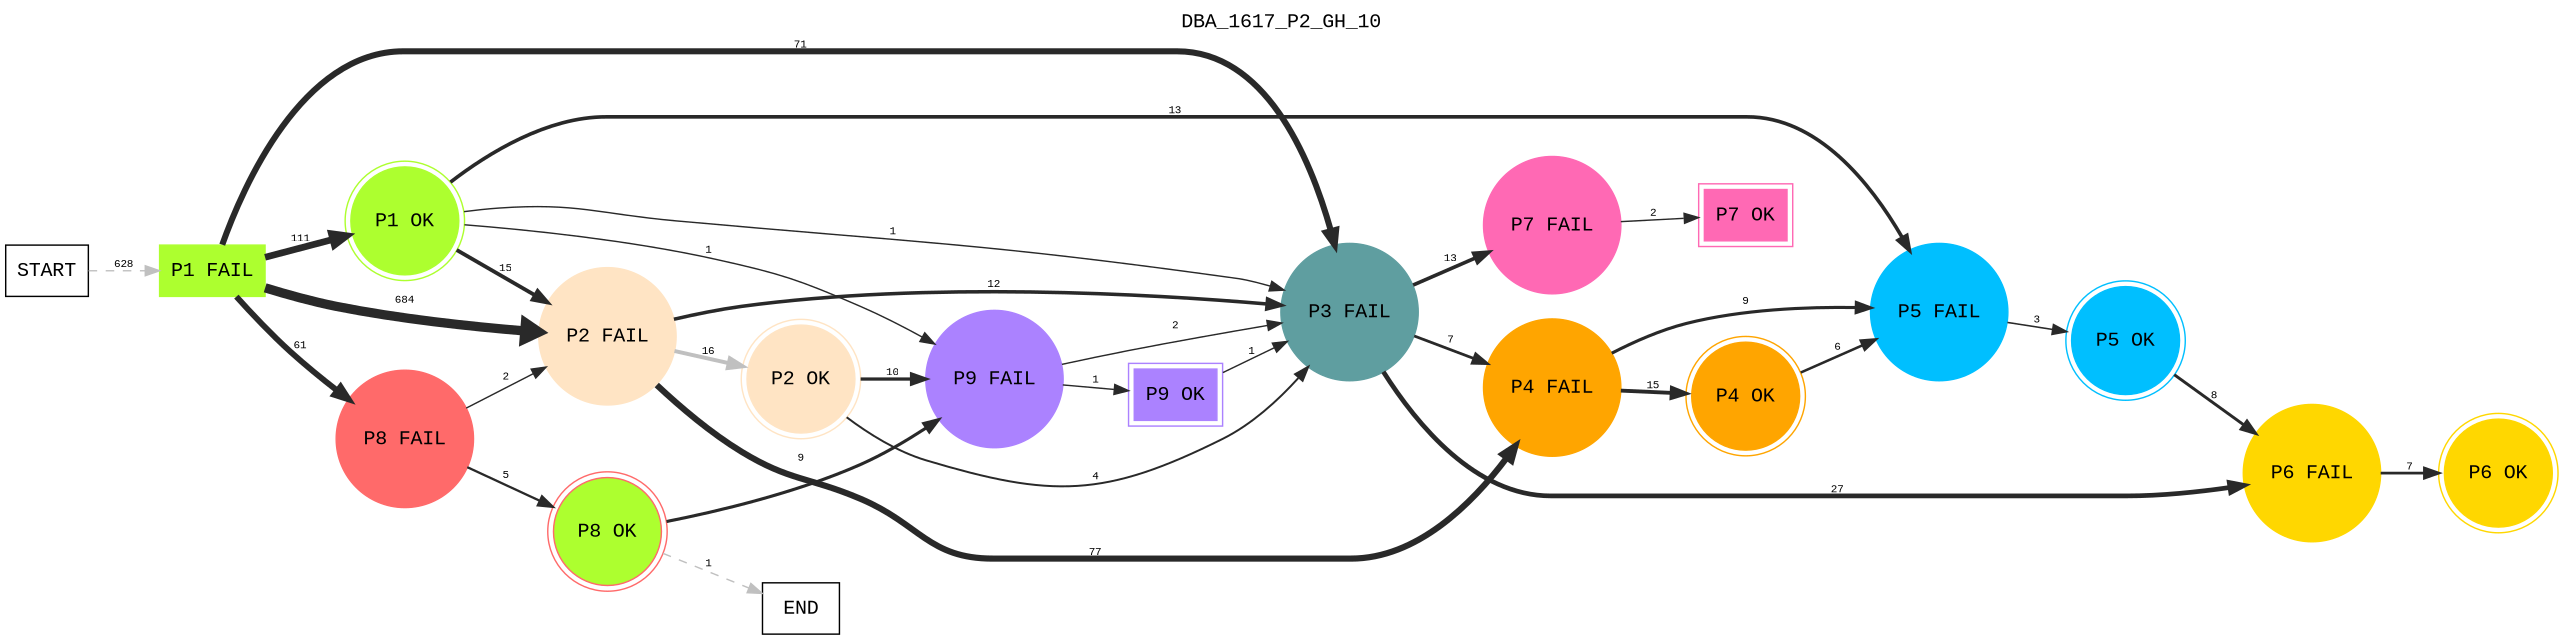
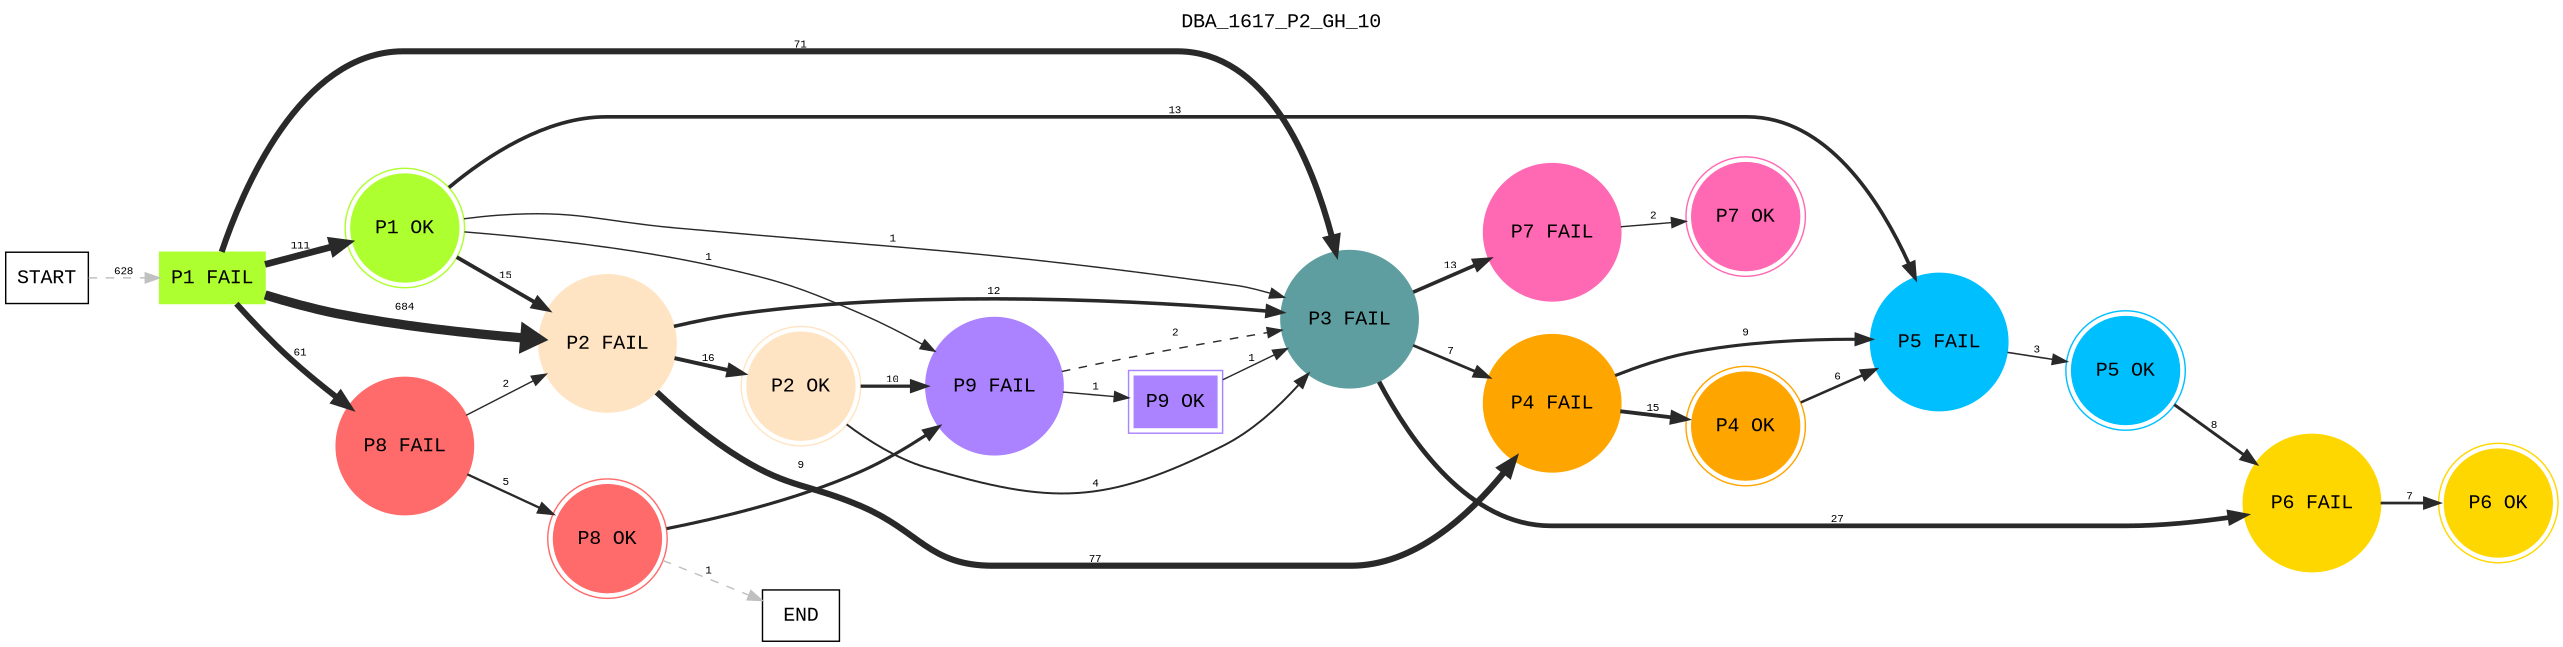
  digraph {
    fontname="Liberation Mono"
    label=DBA_1617_P2_GH_10
    labelloc=t
    rankdir=LR
    node [color=black fontname="Liberation Mono" shape=circle style=filled]
    edge [color=grey16 fontname="Liberation Mono" fontsize=8 labelfloat=false penwidth=1]
    START [fillcolor=white shape=box]
    "P1 FAIL" [color=greenyellow shape=box]
    "P2 FAIL" [color=bisque]
    "P1 OK" [color=greenyellow peripheries=2]
    "P3 FAIL" [color=cadetblue]
    "P8 FAIL" [color=indianred1]
    "P2 OK" [color=bisque peripheries=2]
    "P4 FAIL" [color=orange]
    "P9 FAIL" [color=mediumpurple1]
    "P5 FAIL" [color=deepskyblue]
    "P6 FAIL" [color=gold]
    "P7 FAIL" [color=hotpink]
-   "P8 OK" [color=indianred1 peripheries=2 fillcolor=greenyellow]
+   "P8 OK" [color=indianred1 peripheries=2]
    "P9 OK" [color=mediumpurple1 peripheries=2 shape=box]
    "P4 OK" [color=orange peripheries=2]
    "P5 OK" [color=deepskyblue peripheries=2]
    "P6 OK" [color=gold peripheries=2]
-   "P7 OK" [color=hotpink peripheries=2 shape=box]
+   "P7 OK" [color=hotpink peripheries=2]
    END [fillcolor=white shape=box]
    START -> "P1 FAIL" [color=grey label=628 style=dashed penwidth=""]
    "P1 FAIL" -> "P2 FAIL" [label=684 penwidth=6.52795791762255]
    "P1 FAIL" -> "P1 OK" [label=111 penwidth=4.70953020131233]
    "P1 FAIL" -> "P3 FAIL" [label=71 penwidth=4.26267987704132]
    "P1 FAIL" -> "P8 FAIL" [label=61 penwidth=4.11087386417331]
    "P2 FAIL" -> "P3 FAIL" [label=12 penwidth=2.484906649788]
-   "P2 FAIL" -> "P2 OK" [color=grey label=16 penwidth=2.77258872223978]
+   "P2 FAIL" -> "P2 OK" [label=16 penwidth=2.77258872223978]
    "P2 FAIL" -> "P4 FAIL" [label=77 penwidth=4.34380542185368]
    "P1 OK" -> "P2 FAIL" [label=15 penwidth=2.70805020110221]
    "P1 OK" -> "P3 FAIL" [label=1]
    "P1 OK" -> "P9 FAIL" [label=1]
    "P1 OK" -> "P5 FAIL" [label=13 penwidth=2.56494935746154]
    "P3 FAIL" -> "P4 FAIL" [label=7 penwidth=1.94591014905531]
    "P3 FAIL" -> "P6 FAIL" [label=27 penwidth=3.29583686600433]
    "P3 FAIL" -> "P7 FAIL" [label=13 penwidth=2.56494935746154]
    "P8 FAIL" -> "P2 FAIL" [label=2]
    "P8 FAIL" -> "P8 OK" [label=5 penwidth=1.6094379124341]
    "P2 OK" -> "P3 FAIL" [label=4 penwidth=1.38629436111989]
    "P2 OK" -> "P9 FAIL" [label=10 penwidth=2.30258509299405]
    "P4 FAIL" -> "P5 FAIL" [label=9 penwidth=2.19722457733622]
    "P4 FAIL" -> "P4 OK" [label=15 penwidth=2.70805020110221]
-   "P9 FAIL" -> "P3 FAIL" [label=2]
+   "P9 FAIL" -> "P3 FAIL" [label=2 style=dashed]
    "P9 FAIL" -> "P9 OK" [label=1]
    "P5 FAIL" -> "P5 OK" [label=3 penwidth=1.09861228866811]
    "P6 FAIL" -> "P6 OK" [label=7 penwidth=1.94591014905531]
    "P7 FAIL" -> "P7 OK" [label=2]
    "P8 OK" -> "P9 FAIL" [label=9 penwidth=2.19722457733622]
    "P8 OK" -> END [color=grey label=1 style=dashed penwidth=""]
    "P9 OK" -> "P3 FAIL" [label=1]
    "P4 OK" -> "P5 FAIL" [label=6 penwidth=1.79175946922805]
    "P5 OK" -> "P6 FAIL" [label=8 penwidth=2.07944154167984]
  }
